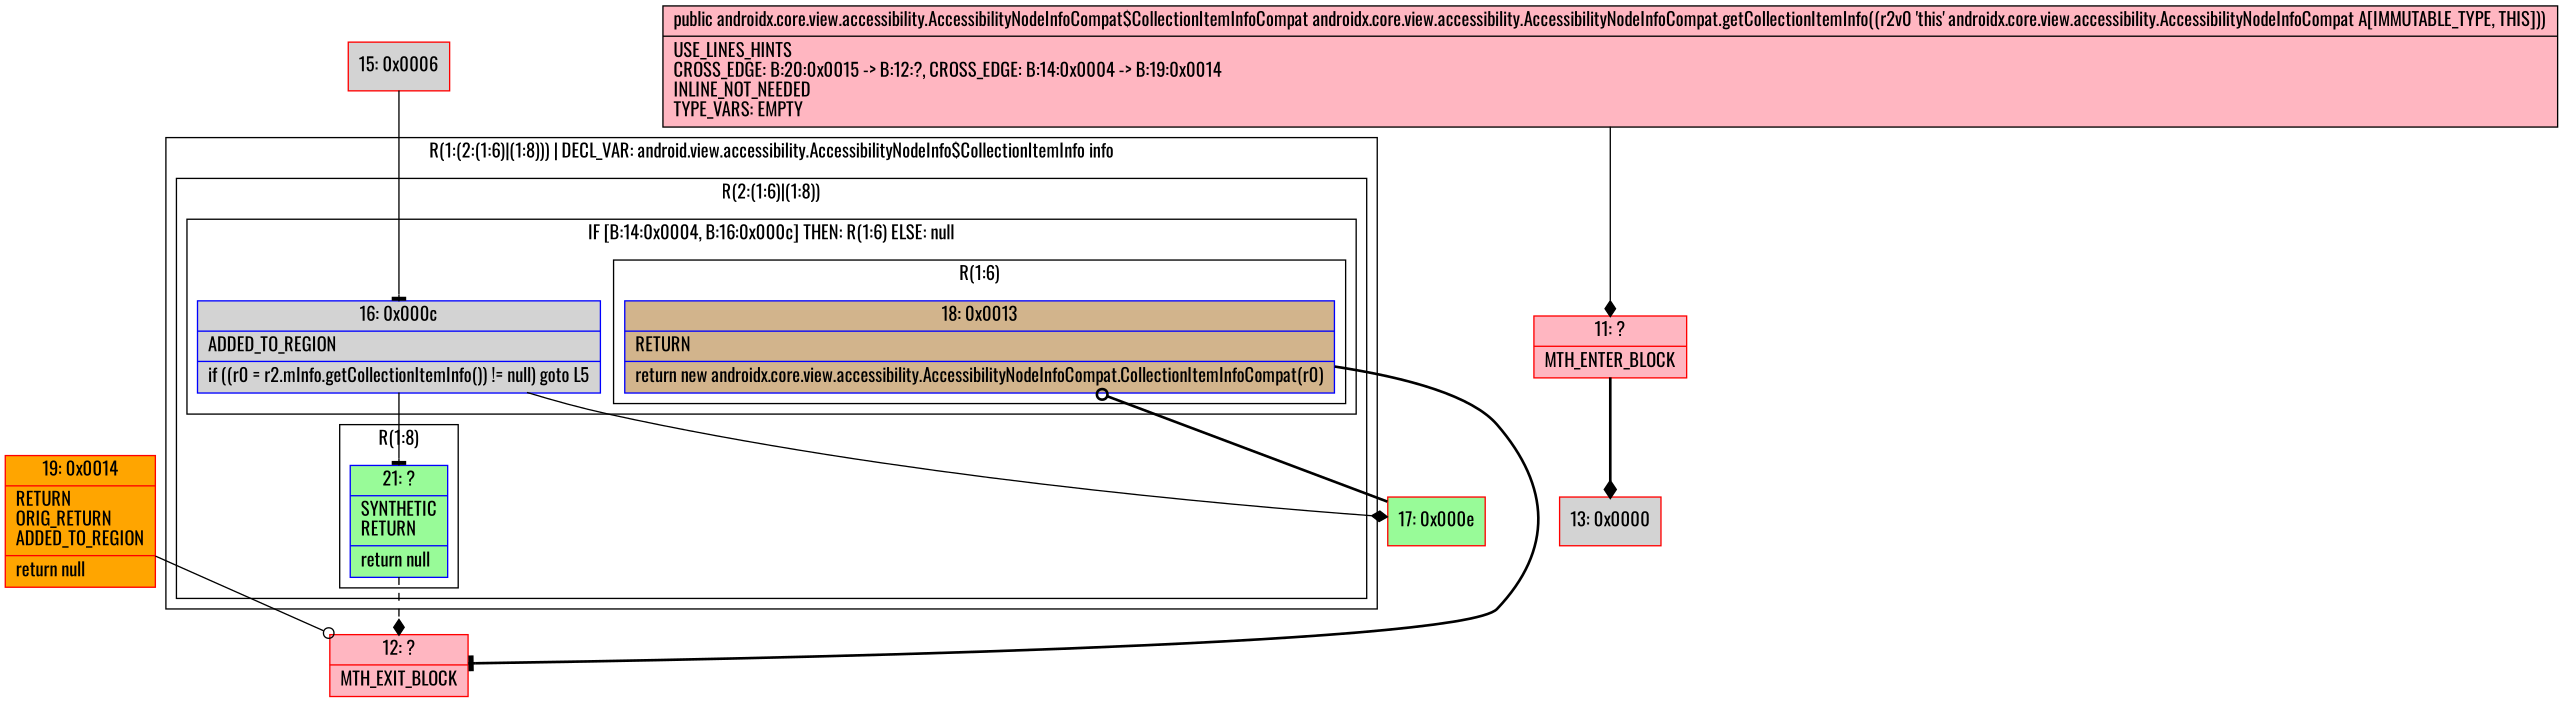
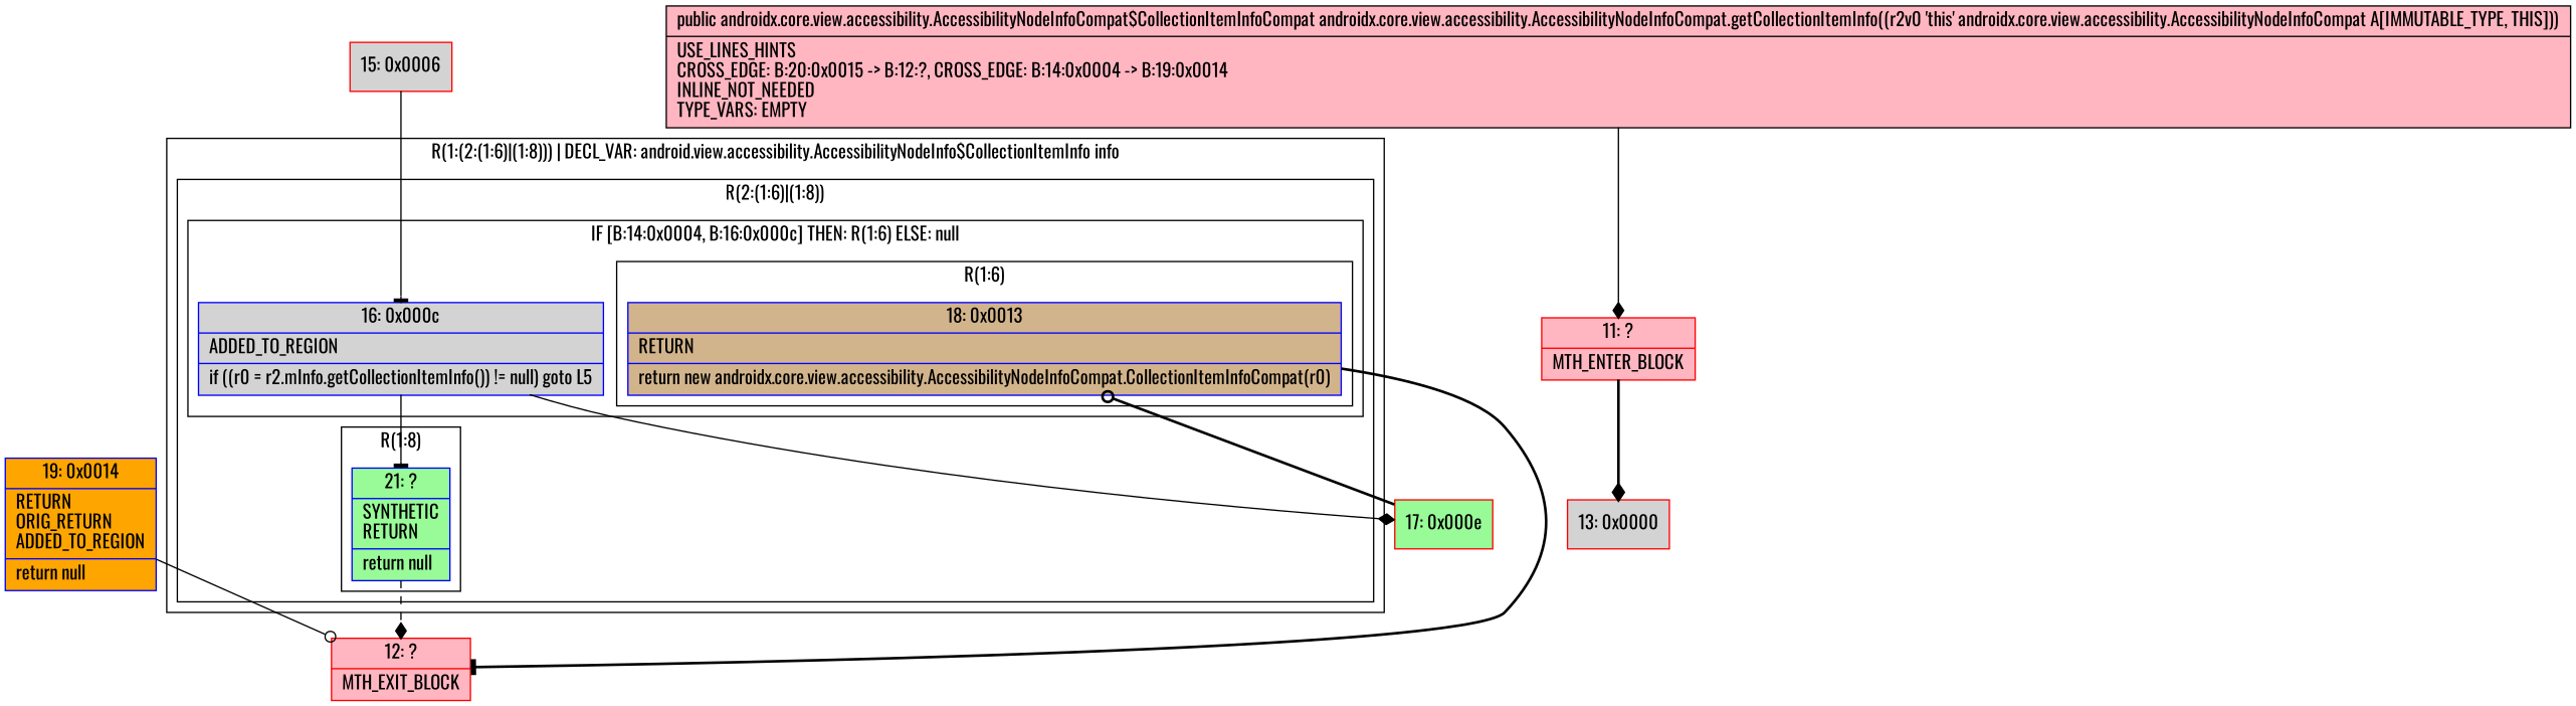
  digraph {
    fontname=Oswald
    node [color=red fillcolor=lightgrey fontname=Oswald shape=record style=filled]
    edge [arrowhead=diamond fontname=Oswald style=solid]
    n1 [color=blue fillcolor=tan label="{18\:\ 0x0013|RETURN\l|return new androidx.core.view.accessibility.AccessibilityNodeInfoCompat.CollectionItemInfoCompat(r0)\l}"]
    n2 [color=blue label="{16\:\ 0x000c|ADDED_TO_REGION\l|if ((r0 = r2.mInfo.getCollectionItemInfo()) != null) goto L5\l}"]
    n3 [color=blue fillcolor=palegreen label="{21\:\ ?|SYNTHETIC\lRETURN\l|return null\l}"]
    n4 [fillcolor=lightpink label="{12\:\ ?|MTH_EXIT_BLOCK\l}"]
    n5 [fillcolor=palegreen label="{17\:\ 0x000e}"]
    n6 [label="{15\:\ 0x0006}"]
-   n7 [fillcolor=orange label="{19\:\ 0x0014|RETURN\lORIG_RETURN\lADDED_TO_REGION\l|return null\l}"]
+   n7 [color=blue fillcolor=orange label="{19\:\ 0x0014|RETURN\lORIG_RETURN\lADDED_TO_REGION\l|return null\l}"]
    n8 [fillcolor=lightpink label="{11\:\ ?|MTH_ENTER_BLOCK\l}"]
    n9 [label="{13\:\ 0x0000}"]
    n10 [fillcolor=lightpink label="{public androidx.core.view.accessibility.AccessibilityNodeInfoCompat$CollectionItemInfoCompat androidx.core.view.accessibility.AccessibilityNodeInfoCompat.getCollectionItemInfo((r2v0 'this' androidx.core.view.accessibility.AccessibilityNodeInfoCompat A[IMMUTABLE_TYPE, THIS]))  | USE_LINES_HINTS\lCROSS_EDGE: B:20:0x0015 \-\> B:12:?, CROSS_EDGE: B:14:0x0004 \-\> B:19:0x0014\lINLINE_NOT_NEEDED\lTYPE_VARS: EMPTY\l}" color=""]
    subgraph cluster_1 {
      label="R(1:(2:(1:6)|(1:8))) | DECL_VAR: android.view.accessibility.AccessibilityNodeInfo$CollectionItemInfo info\l"
      subgraph cluster_2 {
        label="R(2:(1:6)|(1:8))"
        subgraph cluster_3 {
          label="IF [B:14:0x0004, B:16:0x000c] THEN: R(1:6) ELSE: null"
          n2
          subgraph cluster_4 {
            label="R(1:6)"
            n1
          }
        }
        subgraph cluster_5 {
          label="R(1:8)"
          n3
        }
      }
    }
    n1 -> n4 [arrowhead=tee style=bold]
    n2 -> n3 [arrowhead=tee]
    n2 -> n5
    n3 -> n4 [style=dashed]
    n5 -> n1 [arrowhead=odot style=bold]
    n6 -> n2 [arrowhead=tee]
    n7 -> n4 [arrowhead=odot]
    n8 -> n9 [style=bold]
    n10 -> n8
  }
